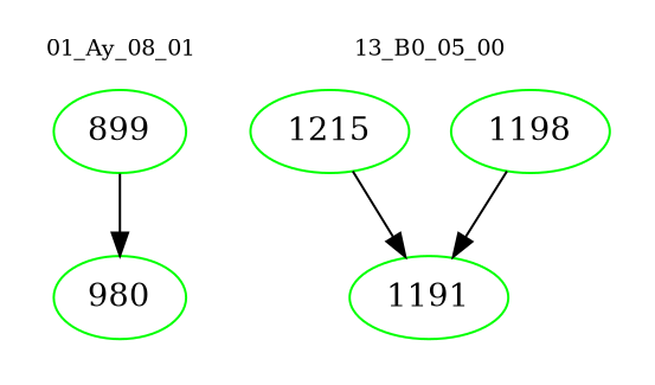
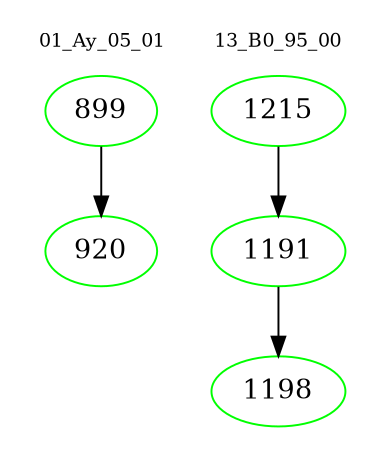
  digraph {
    node [color=green]
    edge [color=black]
    n1 [label=899]
-   n2 [label=980]
+   n2 [label=920]
    n3 [label=1198]
    n4 [label=1191]
    n5 [label=1215]
    subgraph cluster_1 {
      color=white
      fontsize=10
-     label="01_Ay_08_01"
+     label="01_Ay_05_01"
      n1
      n2
    }
    subgraph cluster_2 {
      color=white
      fontsize=10
-     label="13_B0_05_00"
+     label="13_B0_95_00"
      n3
      n4
      n5
    }
    n1 -> n2
-   n3 -> n4
+   n4 -> n3
    n5 -> n4
  }
